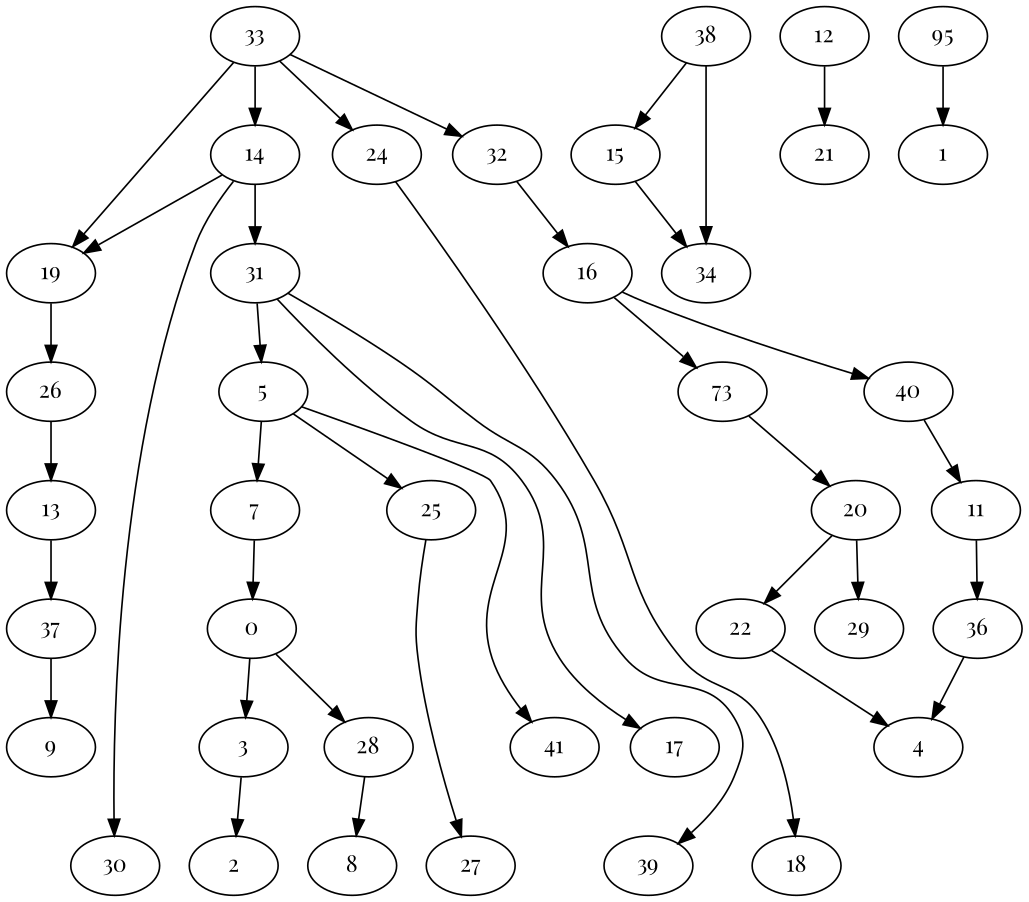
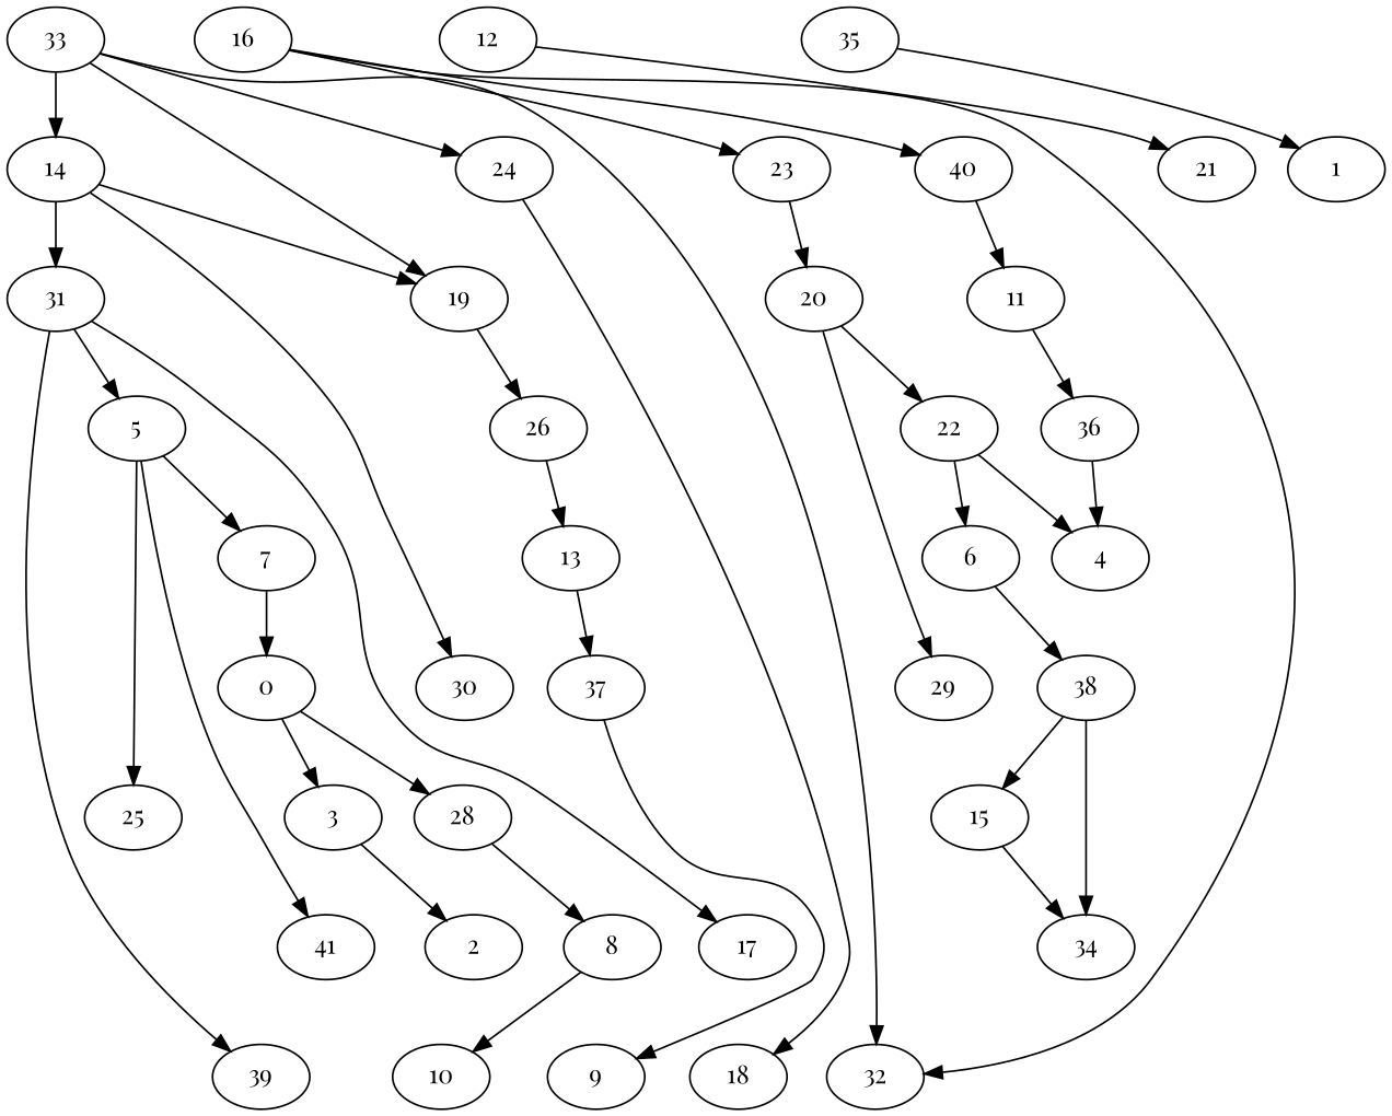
  digraph {
    fontname="Playfair Display"
    node [fontname="Playfair Display"]
    edge [fontname="Playfair Display" weight=0]
    0
    3
    28
    2
    8
    5
    7
    25
    41
-   27
+   6
    38
    15
    34
+   10
    11
    36
    4
    12
    21
    13
    37
    9
    14
    19
    30
    31
    26
    17
    39
    16
-   23 [label=73]
+   23
    40
    20
    22
    29
    24
    18
    32
    33
-   35 [label=95]
+   35
    1
    0 -> 3
    0 -> 28
    3 -> 2
    28 -> 8
+   8 -> 10
    5 -> 7
    5 -> 25
    5 -> 41
    7 -> 0
-   25 -> 27
+   6 -> 38
    38 -> 15
    38 -> 34 [weight=1]
    15 -> 34
    11 -> 36
    36 -> 4
    12 -> 21
    13 -> 37
    37 -> 9
    14 -> 19
    14 -> 30
    14 -> 31 [weight=1]
    19 -> 26
    31 -> 5
    31 -> 17
    31 -> 39
    26 -> 13
    16 -> 23
    16 -> 40
    23 -> 20
    40 -> 11
    20 -> 22
    20 -> 29
+   22 -> 6
    22 -> 4
    24 -> 18
-   32 -> 16
+   16 -> 32
    33 -> 14 [weight=1]
    33 -> 19
    33 -> 24
    33 -> 32
    35 -> 1
  }
